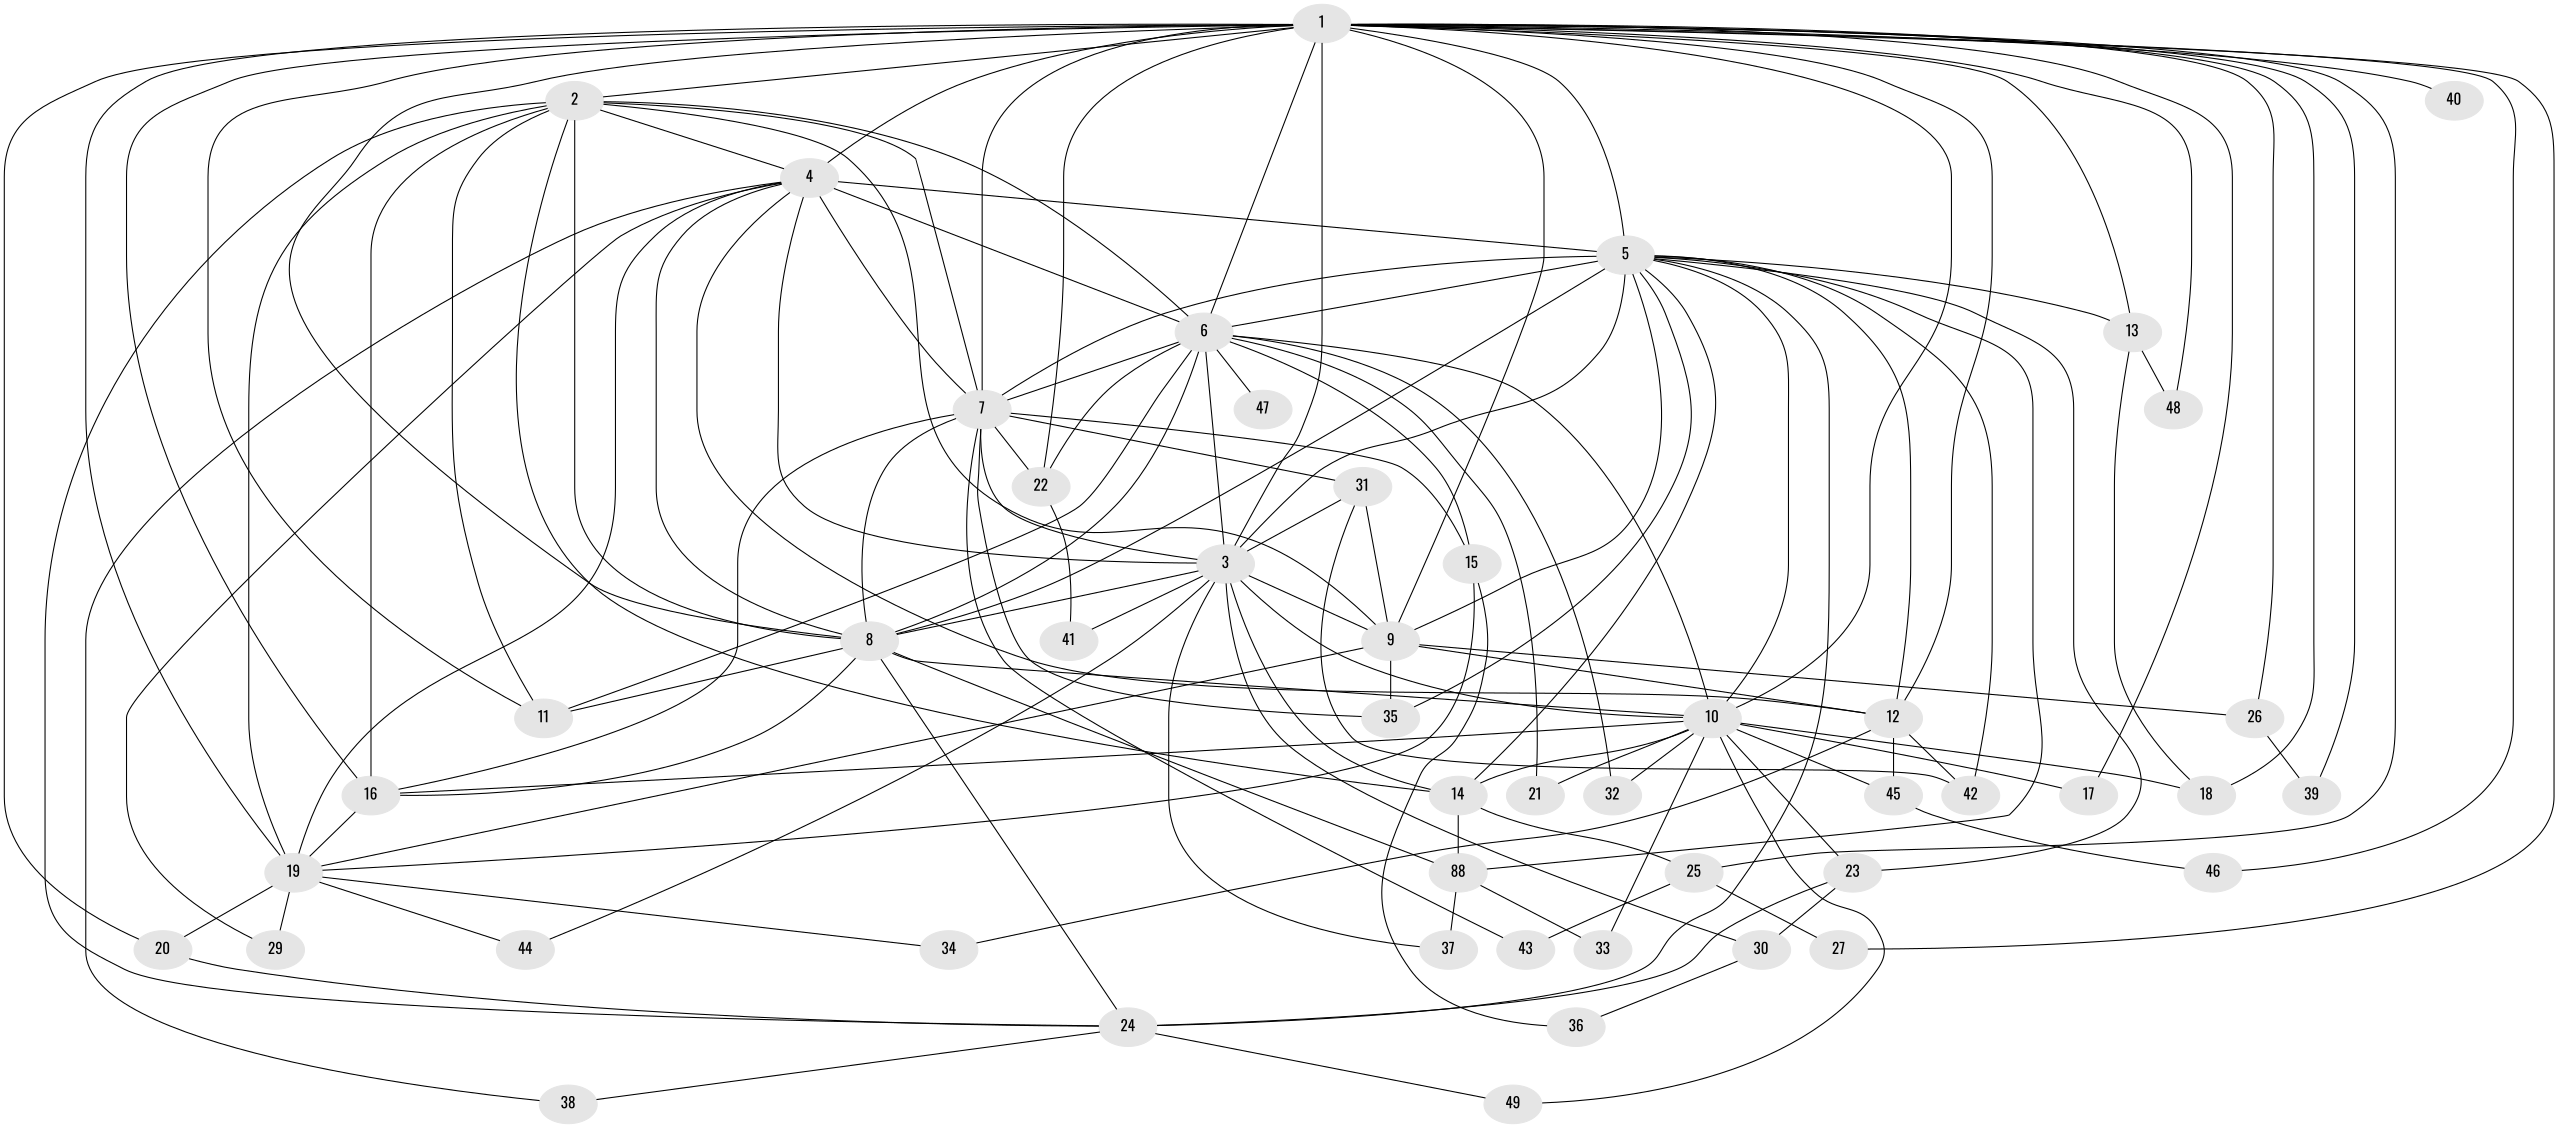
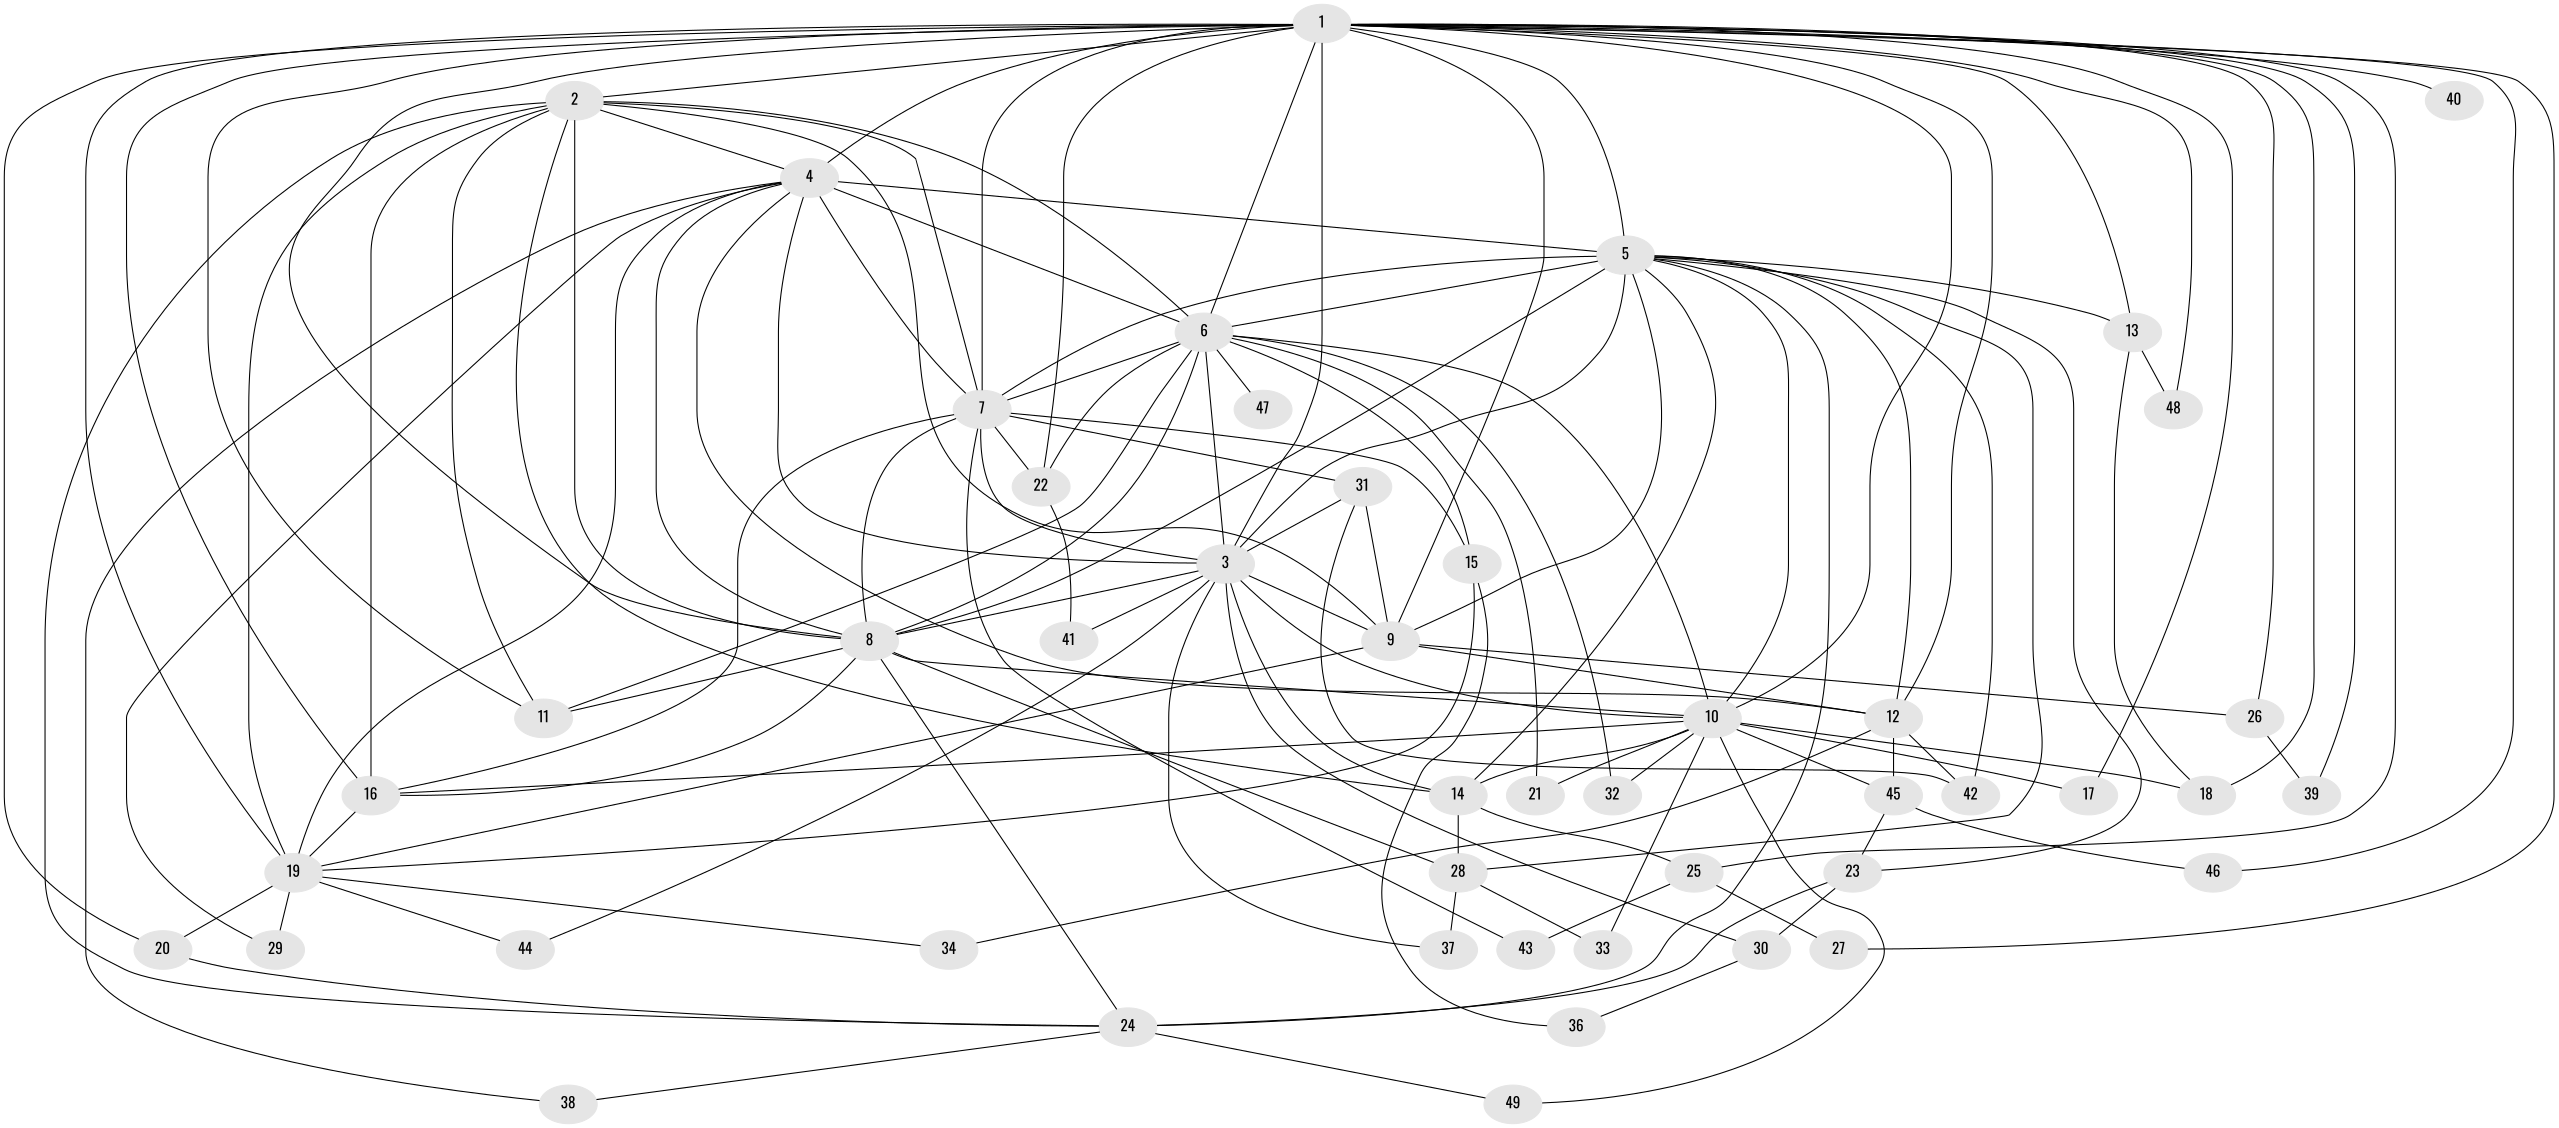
  graph {
    fontname=Oswald
    node [color=gray90 fontname=Oswald style=filled]
    edge [fontname=Oswald weight=1.0]
    1
    2
    3
    4
    5
    6
    7
    8
    9
    10
    11
    12
    13
    16
    17
    18
    19
    20
    22
    25
    26
    27
    39
    40
    46
    48
    14
    24
    30
    37
    41
    44
    29
    38
    23
-   28 [label=88]
-   35
+   28
    42
    15
    21
    32
    47
    31
    43
    33
    45
    49
    34
    36
    1 -- 2 [weight=2.0]
    1 -- 3 [weight=2.0]
    1 -- 4 [weight=2.0]
    1 -- 5 [weight=3.0]
    1 -- 6 [weight=2.0]
    1 -- 7 [weight=4.0]
    1 -- 8 [weight=2.0]
    1 -- 9 [weight=2.0]
    1 -- 10 [weight=3.0]
    1 -- 11
    1 -- 12
    1 -- 13
    1 -- 16
    1 -- 17
    1 -- 18
    1 -- 19
    1 -- 20 [weight=2.0]
    1 -- 22
    1 -- 25
    1 -- 26
    1 -- 27
    1 -- 39
    1 -- 40
    1 -- 46
    1 -- 48
    2 -- 4
    2 -- 6
    2 -- 7 [weight=2.0]
    2 -- 8 [weight=2.0]
    2 -- 9
    2 -- 11
    2 -- 16 [weight=4.0]
    2 -- 19
    2 -- 14
    2 -- 24
    3 -- 4
    3 -- 5 [weight=2.0]
    3 -- 6
    3 -- 7 [weight=3.0]
    3 -- 8
    3 -- 9
    3 -- 10
    3 -- 14
    3 -- 30
    3 -- 37
    3 -- 41
    3 -- 44
    4 -- 5
    4 -- 6 [weight=2.0]
    4 -- 7 [weight=2.0]
    4 -- 8
    4 -- 12
    4 -- 19
    4 -- 29
    4 -- 38
    5 -- 6
    5 -- 7 [weight=5.0]
    5 -- 8
    5 -- 9
    5 -- 10 [weight=2.0]
    5 -- 12
    5 -- 13
    5 -- 14
    5 -- 24
    5 -- 23
    5 -- 28
-   5 -- 35
    5 -- 42
    6 -- 7 [weight=3.0]
    6 -- 8
    6 -- 10 [weight=2.0]
    6 -- 11
    6 -- 22
    6 -- 15
    6 -- 21
    6 -- 32
    6 -- 47
    7 -- 8 [weight=2.0]
    7 -- 16
    7 -- 22
-   7 -- 35
    7 -- 15
    7 -- 31
    7 -- 43
    8 -- 10 [weight=10.0]
    8 -- 11
    8 -- 16
    8 -- 24
    8 -- 28
    9 -- 12
    9 -- 19
    9 -- 26
-   9 -- 35
    9 -- 31
    10 -- 16
    10 -- 17
    10 -- 18
    10 -- 14
-   10 -- 23
+   45 -- 23
    10 -- 21
    10 -- 32
    10 -- 33
    10 -- 45
    10 -- 49
    12 -- 42
    12 -- 45
    12 -- 34
    13 -- 18
    13 -- 48
    16 -- 19
    19 -- 20
    19 -- 44
    19 -- 29
    19 -- 34
    20 -- 24
    22 -- 41
    25 -- 27
    25 -- 43
    26 -- 39
    14 -- 25
    14 -- 28
    24 -- 38
    24 -- 49
    30 -- 36
    23 -- 24
    23 -- 30
    28 -- 37
    28 -- 33
    15 -- 19
    15 -- 36
    31 -- 3 [weight=2.0]
    31 -- 42
    45 -- 46
  }
